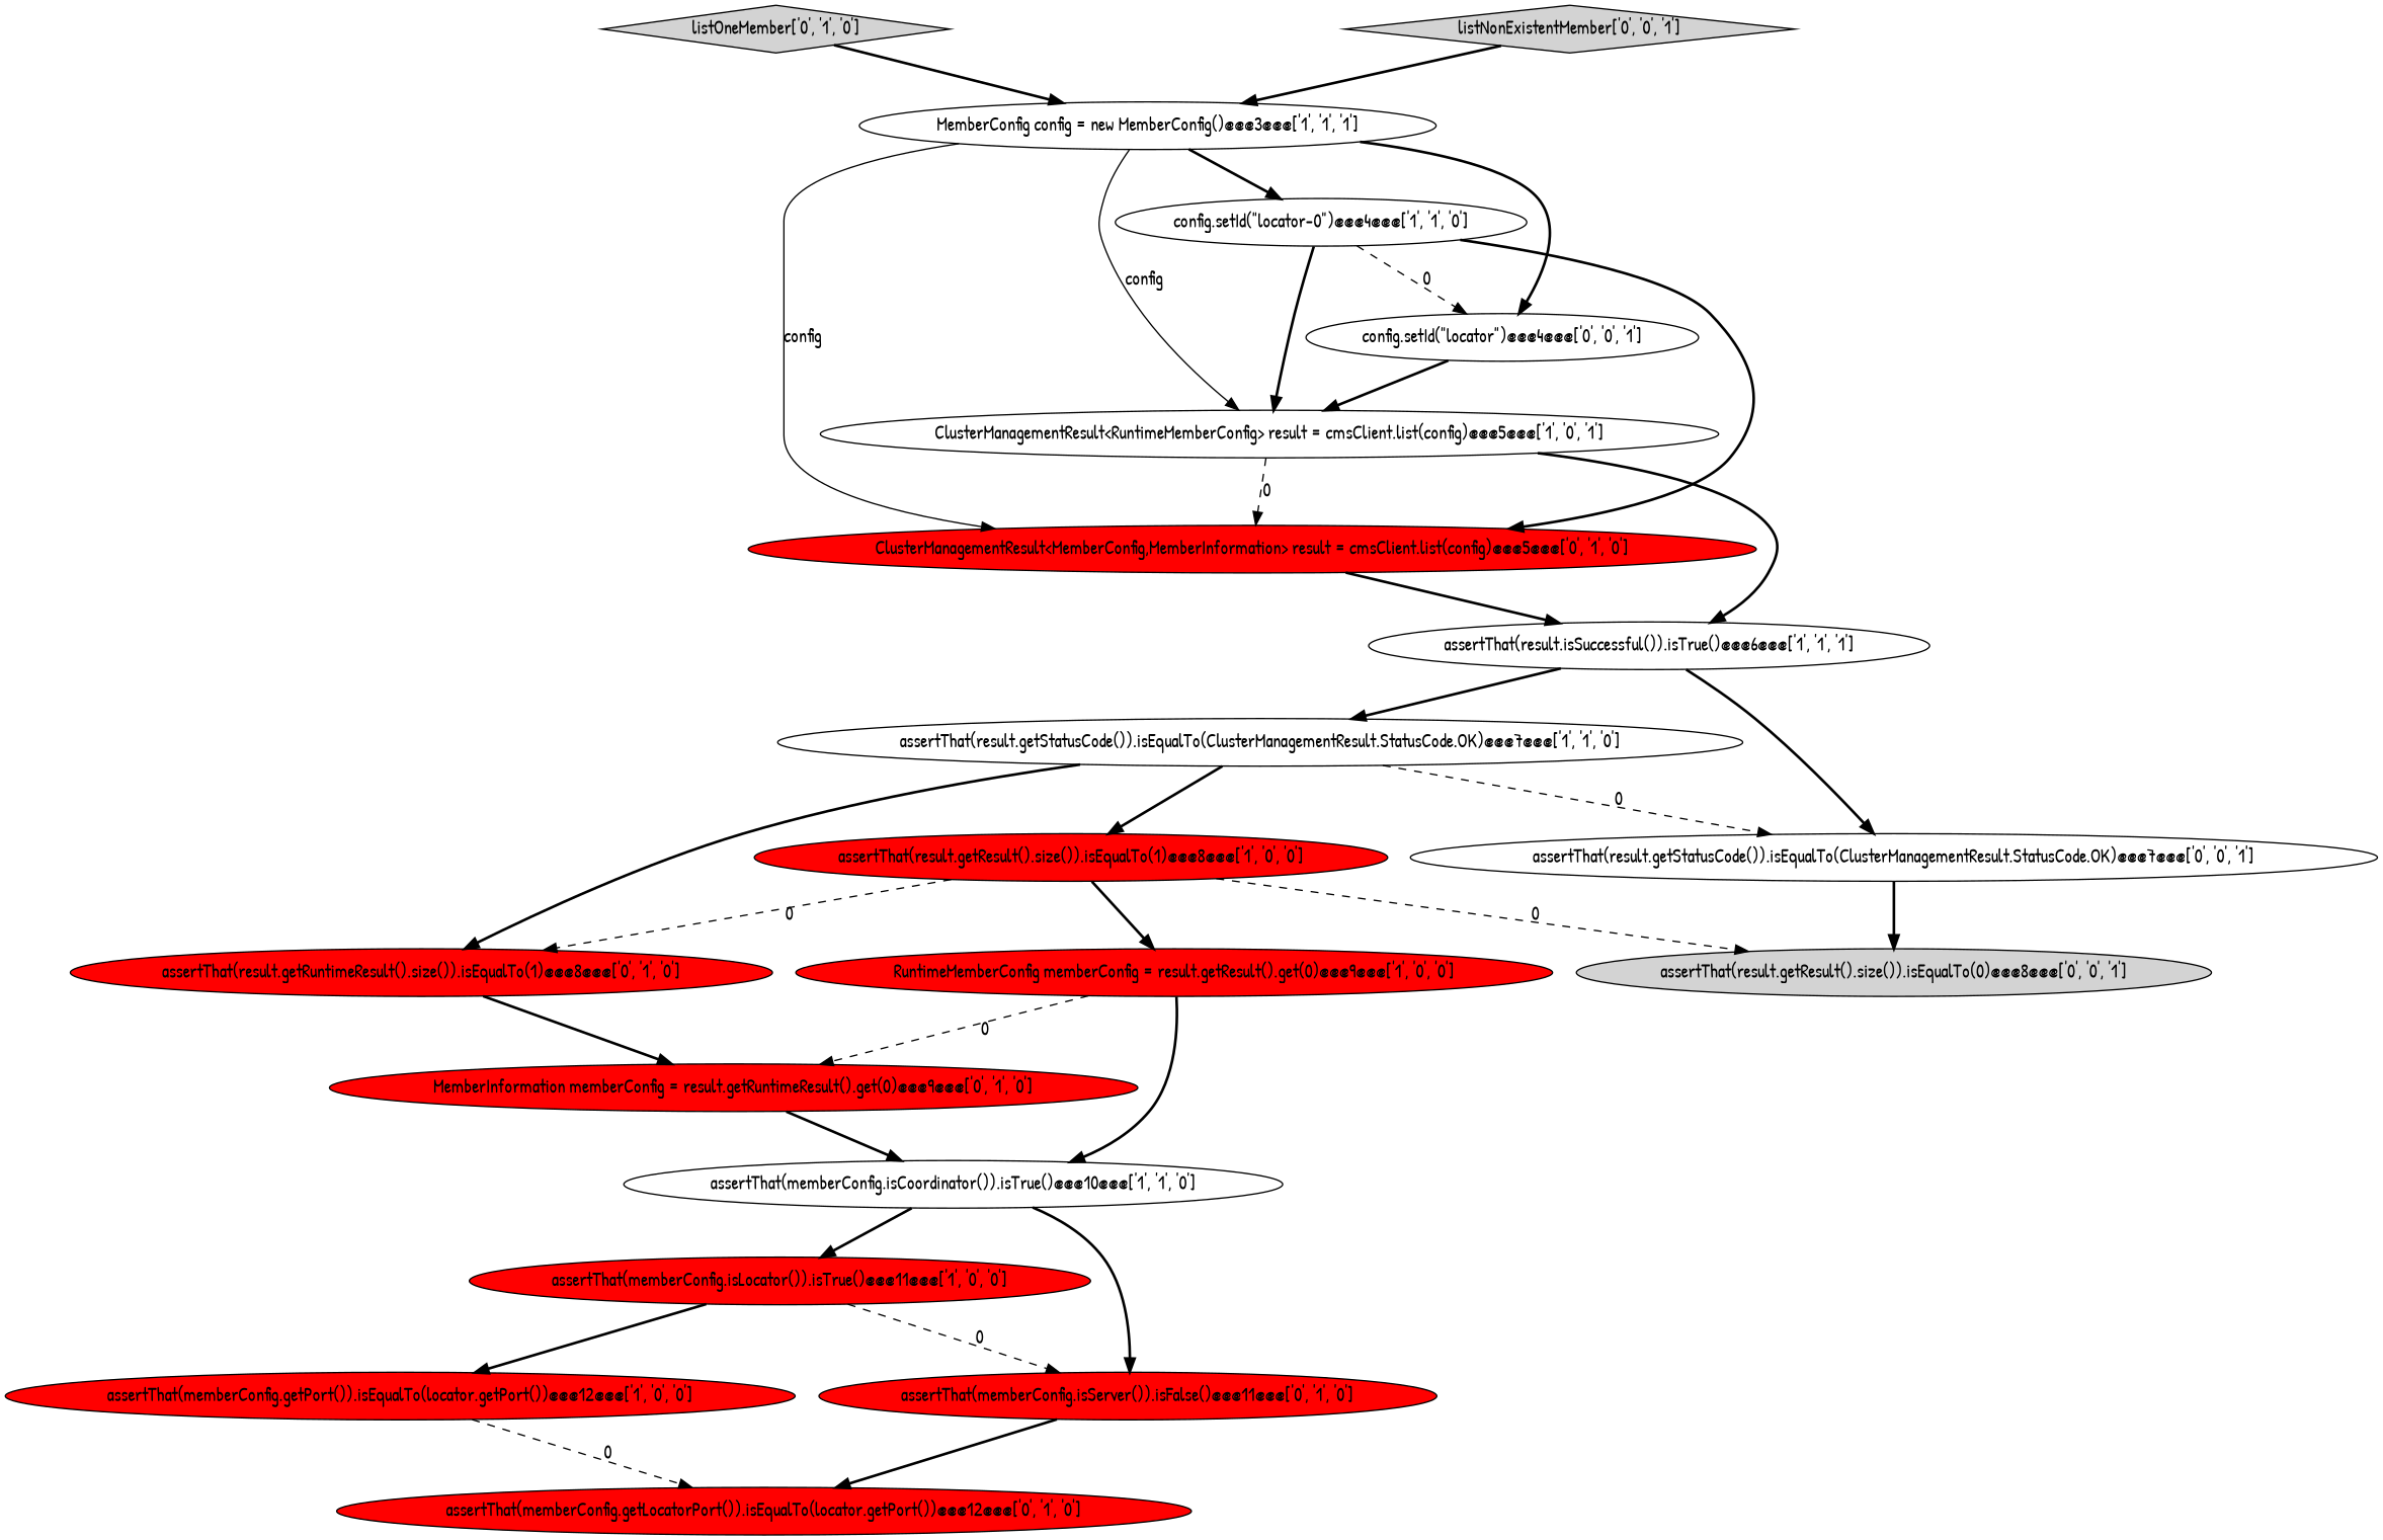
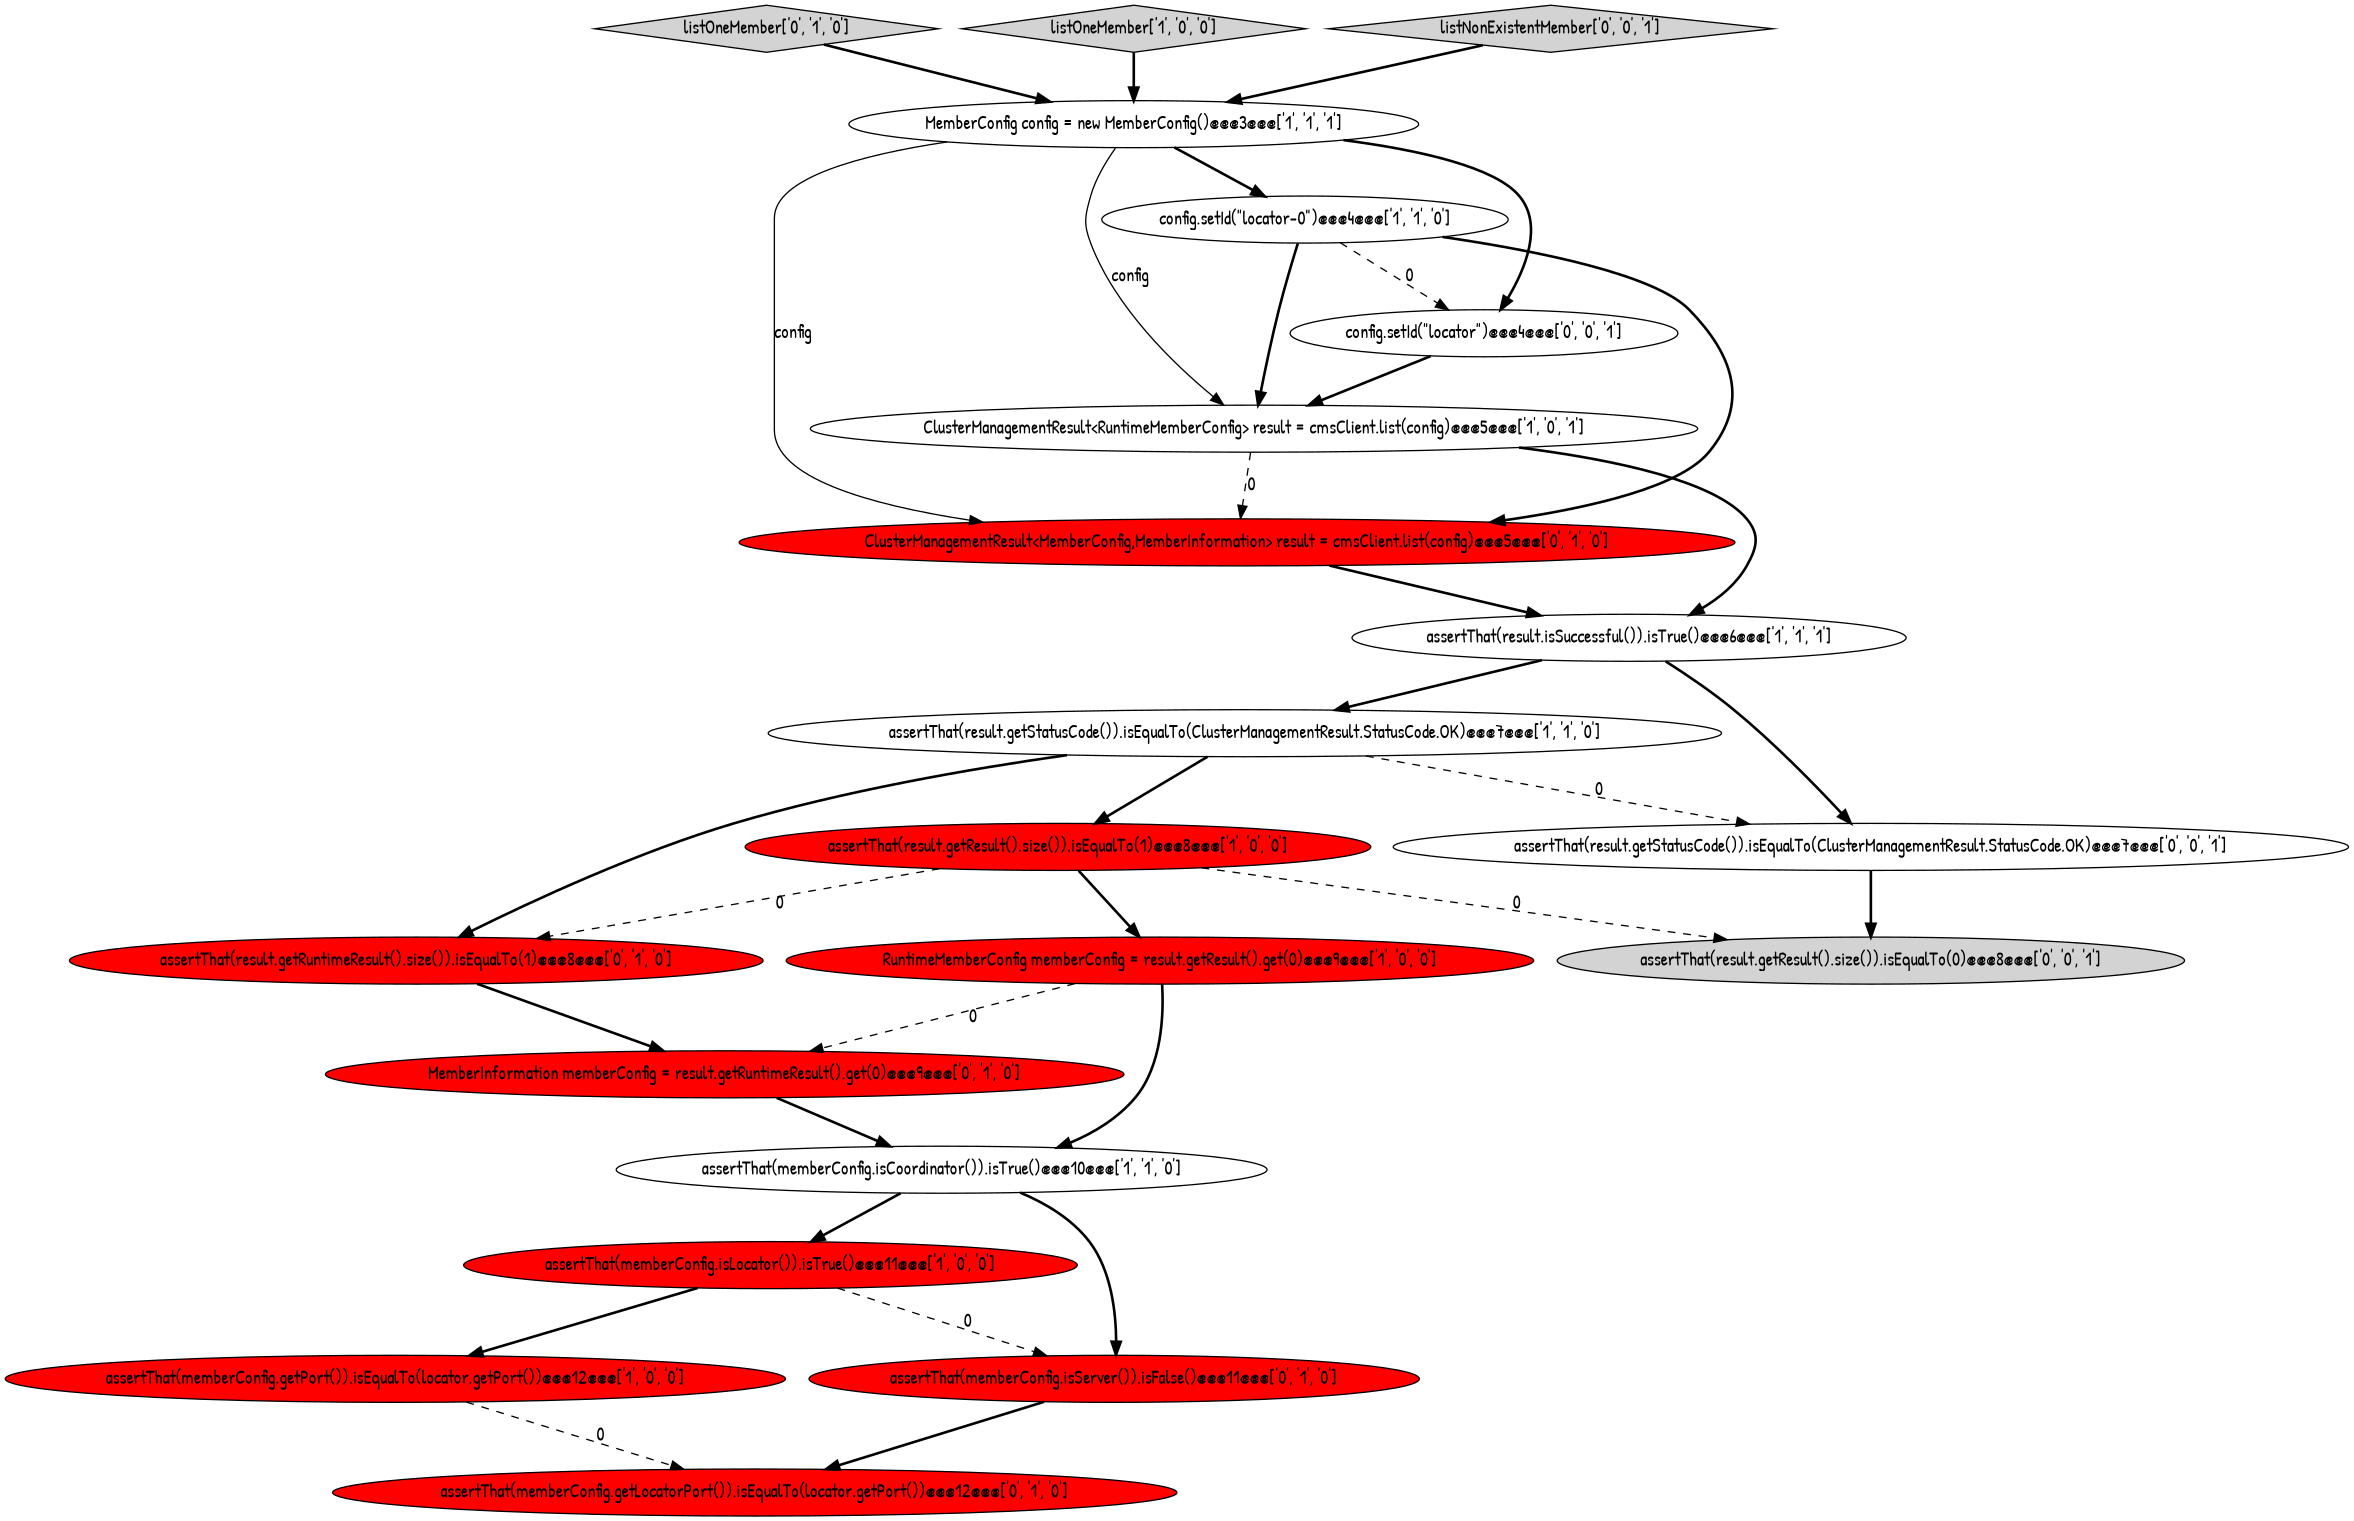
  digraph {
    fontname="Patrick Hand"
    node [fillcolor=red shape=ellipse style=filled fontname="Patrick Hand"]
    edge [style=bold fontname="Patrick Hand"]
    n1 [label="assertThat(result.getRuntimeResult().size()).isEqualTo(1)@@@8@@@['0', '1', '0']"]
    n2 [label="MemberInformation memberConfig = result.getRuntimeResult().get(0)@@@9@@@['0', '1', '0']"]
    n3 [fillcolor=white label="assertThat(result.getStatusCode()).isEqualTo(ClusterManagementResult.StatusCode.OK)@@@7@@@['0', '0', '1']"]
    n4 [fillcolor=lightgray label="assertThat(result.getResult().size()).isEqualTo(0)@@@8@@@['0', '0', '1']"]
    n5 [label="assertThat(memberConfig.getPort()).isEqualTo(locator.getPort())@@@12@@@['1', '0', '0']"]
    n6 [label="assertThat(memberConfig.getLocatorPort()).isEqualTo(locator.getPort())@@@12@@@['0', '1', '0']"]
    n7 [fillcolor=white label="assertThat(result.getStatusCode()).isEqualTo(ClusterManagementResult.StatusCode.OK)@@@7@@@['1', '1', '0']"]
    n8 [label="assertThat(result.getResult().size()).isEqualTo(1)@@@8@@@['1', '0', '0']"]
    n9 [label="assertThat(memberConfig.isLocator()).isTrue()@@@11@@@['1', '0', '0']"]
    n10 [label="assertThat(memberConfig.isServer()).isFalse()@@@11@@@['0', '1', '0']"]
    n11 [label="ClusterManagementResult<MemberConfig,MemberInformation> result = cmsClient.list(config)@@@5@@@['0', '1', '0']"]
    n12 [fillcolor=white label="assertThat(result.isSuccessful()).isTrue()@@@6@@@['1', '1', '1']"]
    n13 [fillcolor=lightgray label="listOneMember['0', '1', '0']" shape=diamond]
    n14 [fillcolor=white label="MemberConfig config = new MemberConfig()@@@3@@@['1', '1', '1']"]
    n15 [label="RuntimeMemberConfig memberConfig = result.getResult().get(0)@@@9@@@['1', '0', '0']"]
    n16 [fillcolor=white label="ClusterManagementResult<RuntimeMemberConfig> result = cmsClient.list(config)@@@5@@@['1', '0', '1']"]
    n17 [fillcolor=white label="assertThat(memberConfig.isCoordinator()).isTrue()@@@10@@@['1', '1', '0']"]
+   n18 [fillcolor=lightgray label="listOneMember['1', '0', '0']" shape=diamond]
    n19 [fillcolor=white label="config.setId(\"locator-0\")@@@4@@@['1', '1', '0']"]
    n20 [fillcolor=white label="config.setId(\"locator\")@@@4@@@['0', '0', '1']"]
    n21 [fillcolor=lightgray label="listNonExistentMember['0', '0', '1']" shape=diamond]
    n1 -> n2
    n2 -> n17
    n3 -> n4
    n5 -> n6 [label=0 style=dashed]
    n7 -> n1
    n7 -> n3 [label=0 style=dashed]
    n7 -> n8
    n8 -> n1 [label=0 style=dashed]
    n8 -> n4 [label=0 style=dashed]
    n8 -> n15
    n9 -> n5
    n9 -> n10 [label=0 style=dashed]
    n10 -> n6
    n11 -> n12
    n12 -> n3
    n12 -> n7
    n13 -> n14
    n14 -> n11 [label=config style=solid]
    n14 -> n16 [label=config style=solid]
    n14 -> n19
    n14 -> n20
    n15 -> n2 [label=0 style=dashed]
    n15 -> n17
    n16 -> n11 [label=0 style=dashed]
    n16 -> n12
    n17 -> n9
    n17 -> n10
+   n18 -> n14
    n19 -> n11
    n19 -> n16
    n19 -> n20 [label=0 style=dashed]
    n20 -> n16
    n21 -> n14
  }
